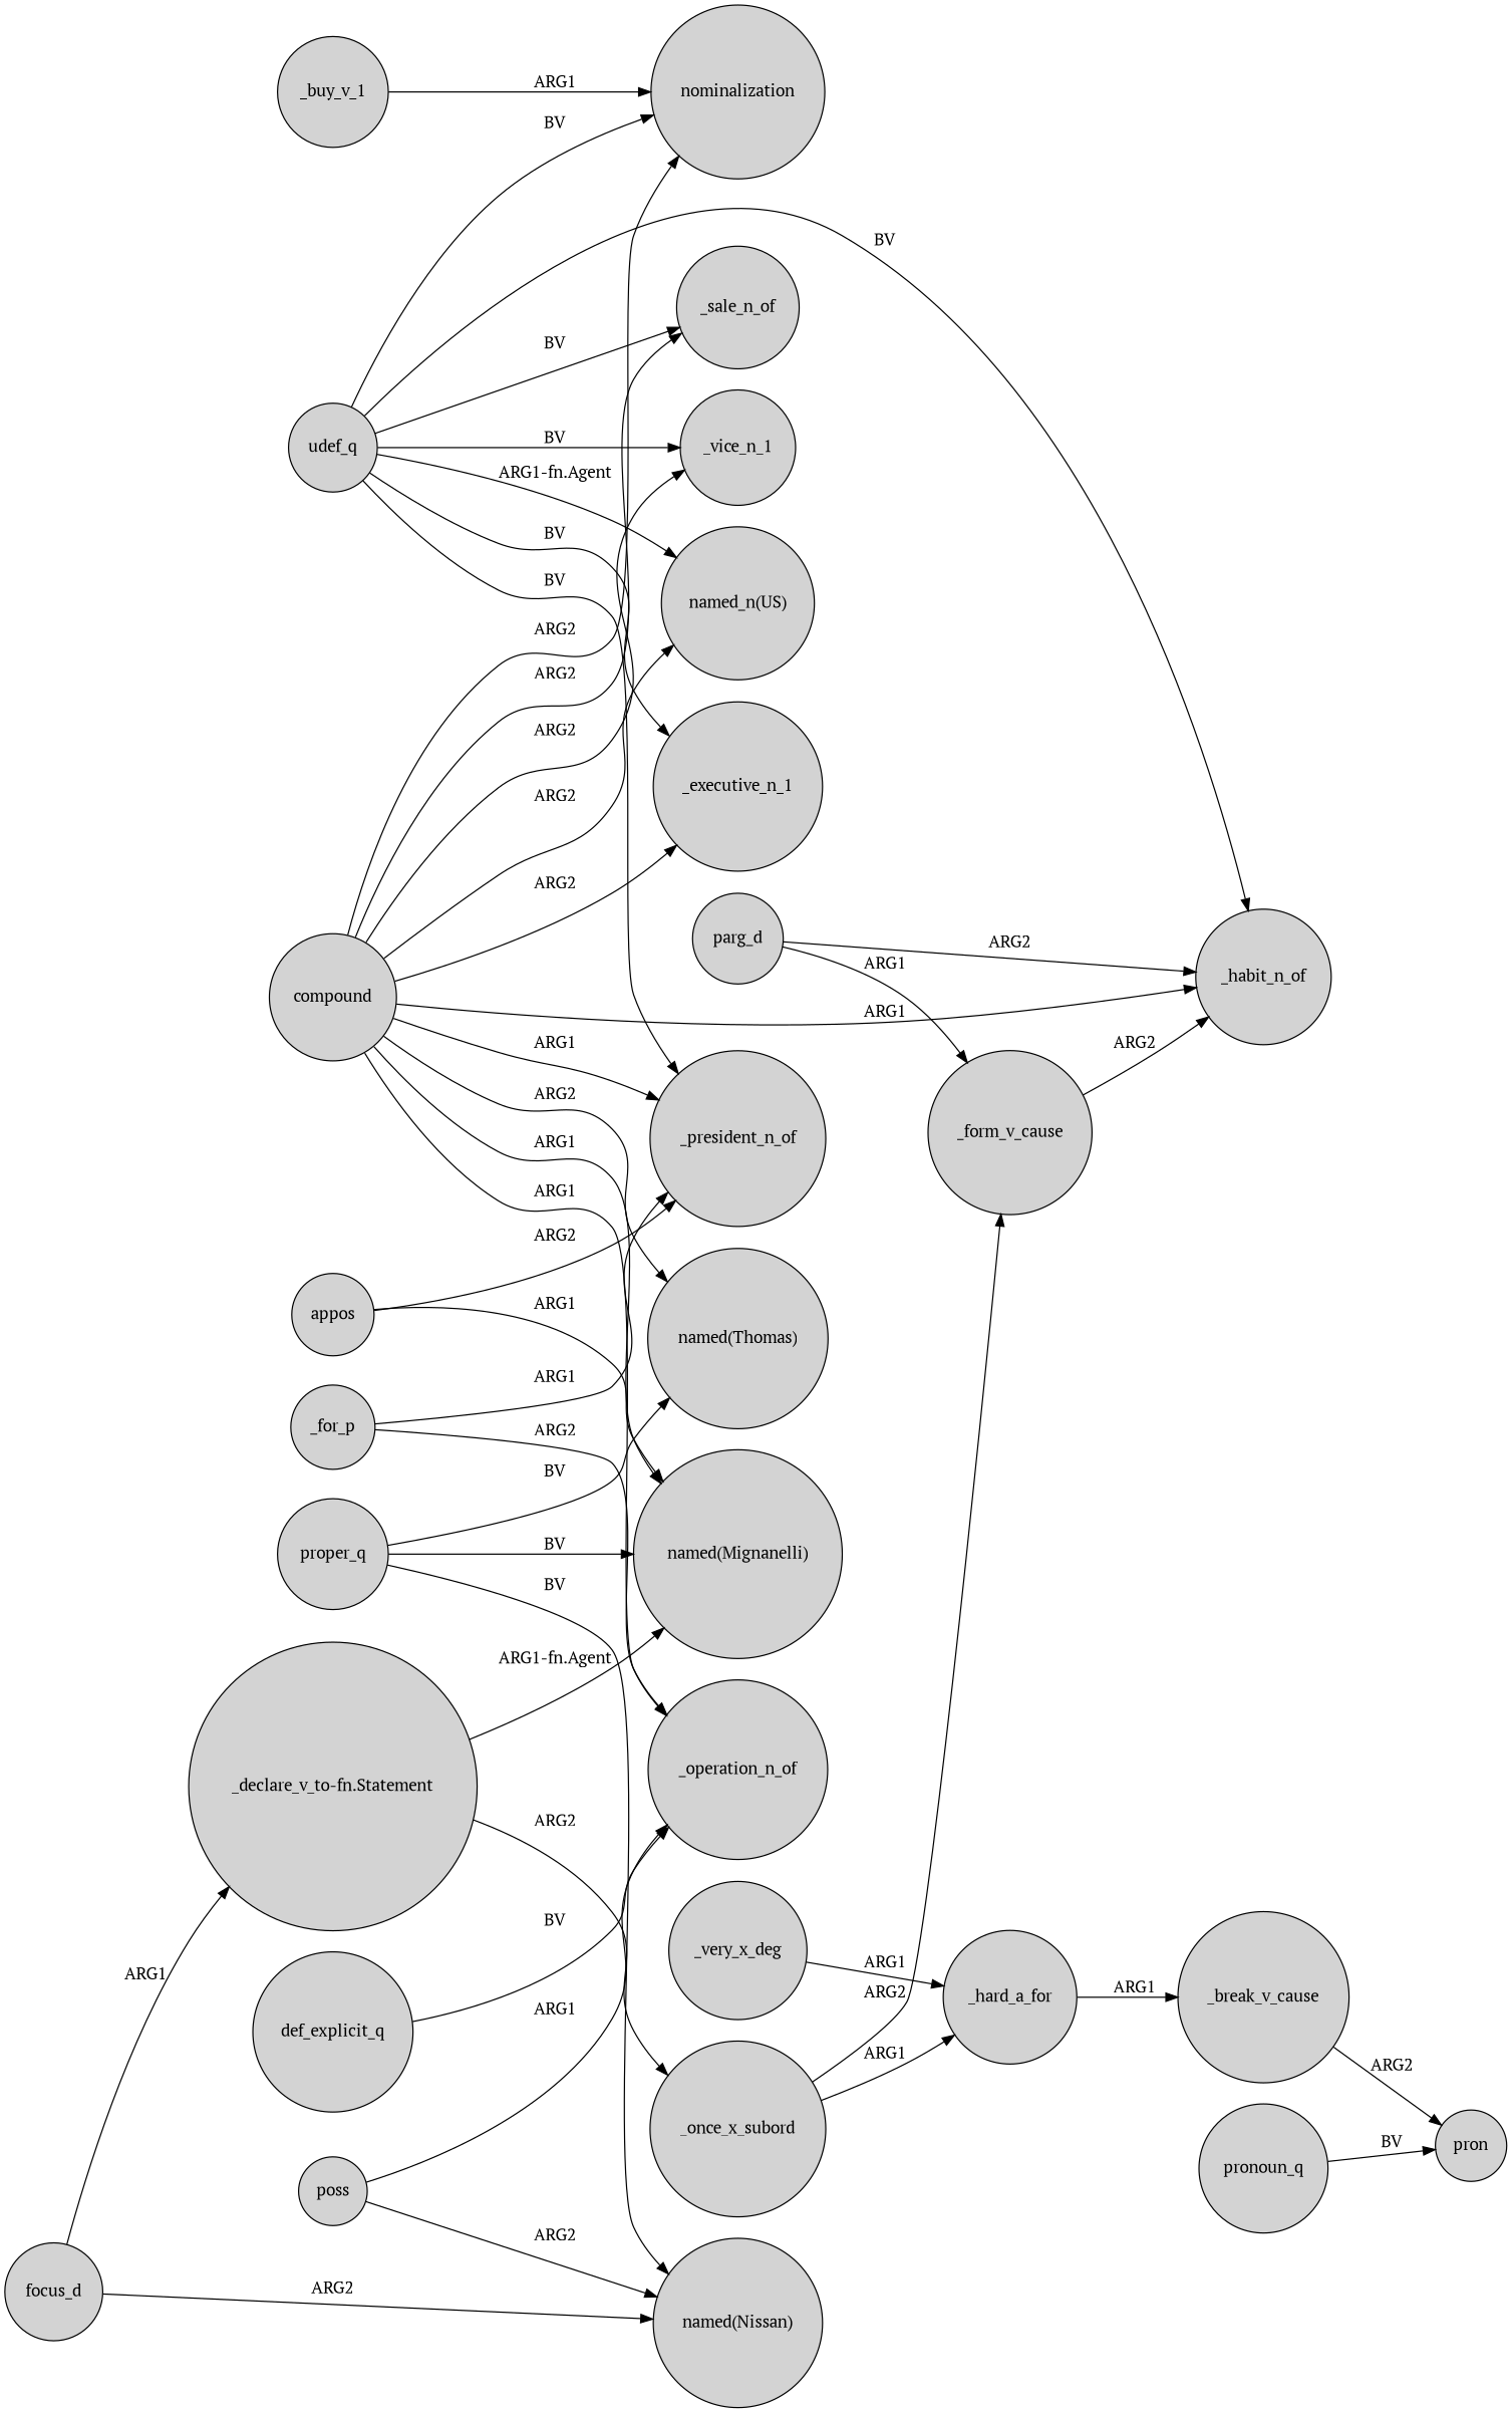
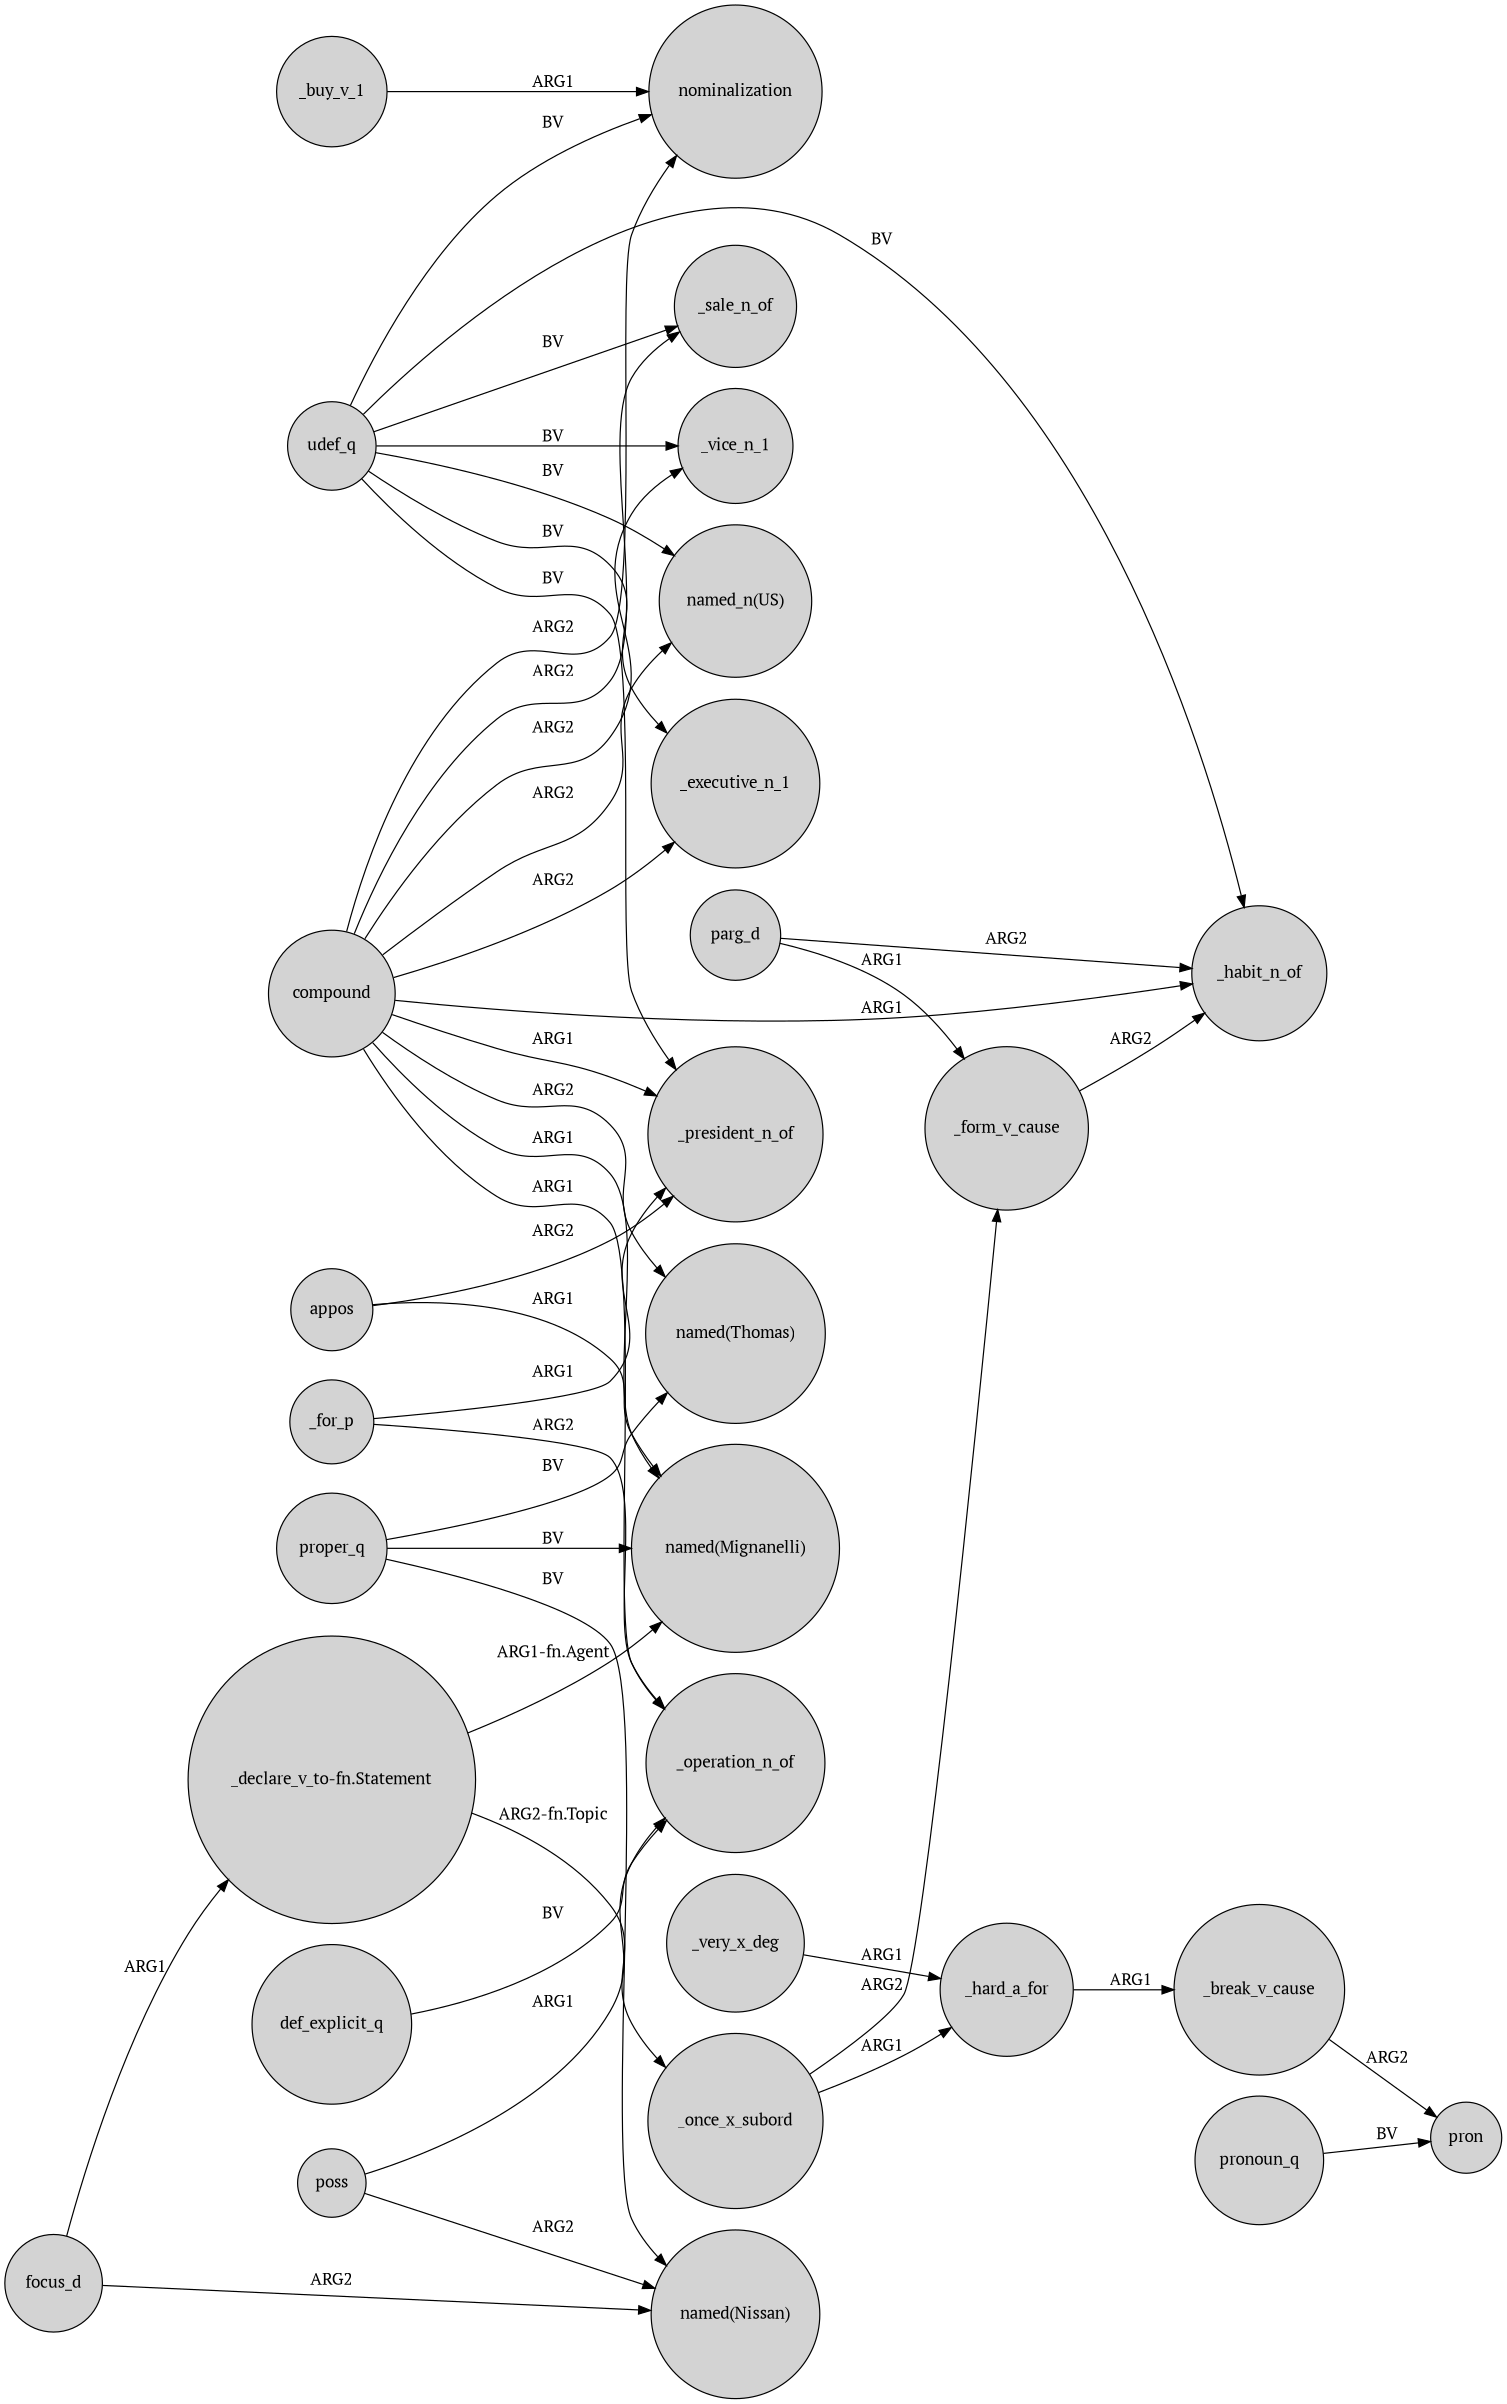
  digraph {
    fontname="PT Serif"
    rankdir=LR
    node [fontname="PT Serif" shape=circle style=filled]
    edge [fontname="PT Serif"]
    udef_q
    _habit_n_of
    _vice_n_1
    "named_n(US)"
    _executive_n_1
    nominalization
    _president_n_of
    _sale_n_of
    focus_d
    "_declare_v_to-fn.Statement"
    "named(Nissan)"
    _hard_a_for
    _break_v_cause
    "named(Mignanelli)"
    _once_x_subord
    pron
    compound
    _operation_n_of
    "named(Thomas)"
    parg_d
    _form_v_cause
    poss
    _very_x_deg
    _buy_v_1
    appos
    pronoun_q
    proper_q
    def_explicit_q
    _for_p
    udef_q -> _habit_n_of [label=BV]
    udef_q -> _vice_n_1 [label=BV]
-   udef_q -> "named_n(US)" [label="ARG1-fn.Agent"]
+   udef_q -> "named_n(US)" [label=BV]
    udef_q -> _executive_n_1 [label=BV]
    udef_q -> nominalization [label=BV]
    udef_q -> _president_n_of [label=BV]
    udef_q -> _sale_n_of [label=BV]
    focus_d -> "_declare_v_to-fn.Statement" [label=ARG1]
    focus_d -> "named(Nissan)" [label=ARG2]
    "_declare_v_to-fn.Statement" -> "named(Mignanelli)" [label="ARG1-fn.Agent"]
-   "_declare_v_to-fn.Statement" -> _once_x_subord [label=ARG2]
+   "_declare_v_to-fn.Statement" -> _once_x_subord [label="ARG2-fn.Topic"]
    _hard_a_for -> _break_v_cause [label=ARG1]
    _break_v_cause -> pron [label=ARG2]
    _once_x_subord -> _hard_a_for [label=ARG1]
    _once_x_subord -> _form_v_cause [label=ARG2]
    compound -> _habit_n_of [label=ARG1]
    compound -> _vice_n_1 [label=ARG2]
    compound -> "named_n(US)" [label=ARG2]
    compound -> _executive_n_1 [label=ARG2]
    compound -> nominalization [label=ARG2]
    compound -> _president_n_of [label=ARG1]
    compound -> _sale_n_of [label=ARG2]
    compound -> "named(Mignanelli)" [label=ARG1]
    compound -> _operation_n_of [label=ARG1]
    compound -> "named(Thomas)" [label=ARG2]
    parg_d -> _habit_n_of [label=ARG2]
    parg_d -> _form_v_cause [label=ARG1]
    _form_v_cause -> _habit_n_of [label=ARG2]
    poss -> "named(Nissan)" [label=ARG2]
    poss -> _operation_n_of [label=ARG1]
    _very_x_deg -> _hard_a_for [label=ARG1]
    _buy_v_1 -> nominalization [label=ARG1]
    appos -> _president_n_of [label=ARG2]
    appos -> "named(Mignanelli)" [label=ARG1]
    pronoun_q -> pron [label=BV]
    proper_q -> "named(Nissan)" [label=BV]
    proper_q -> "named(Mignanelli)" [label=BV]
    proper_q -> "named(Thomas)" [label=BV]
    def_explicit_q -> _operation_n_of [label=BV]
    _for_p -> _president_n_of [label=ARG1]
    _for_p -> _operation_n_of [label=ARG2]
  }
